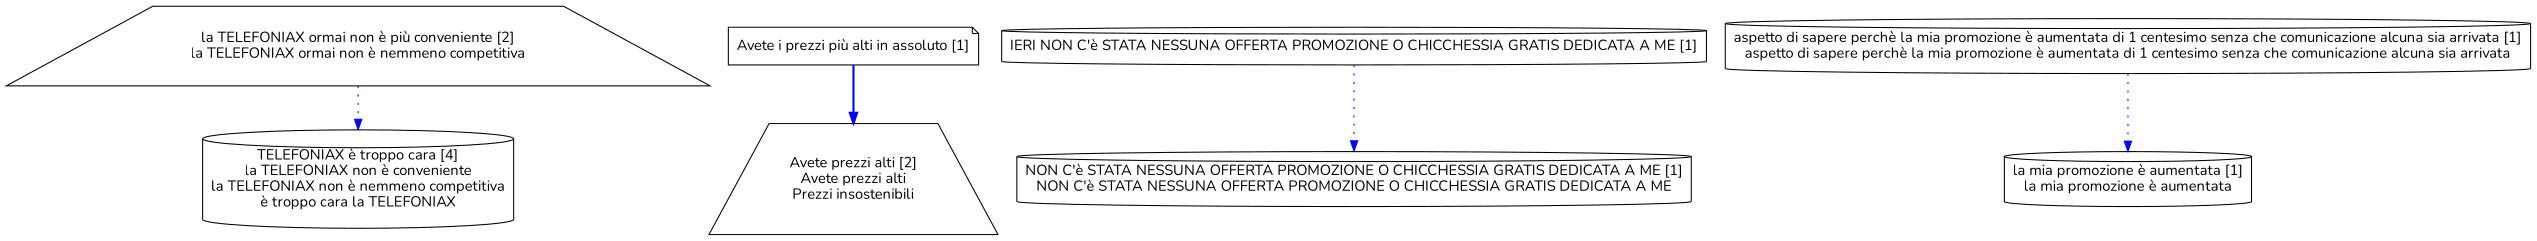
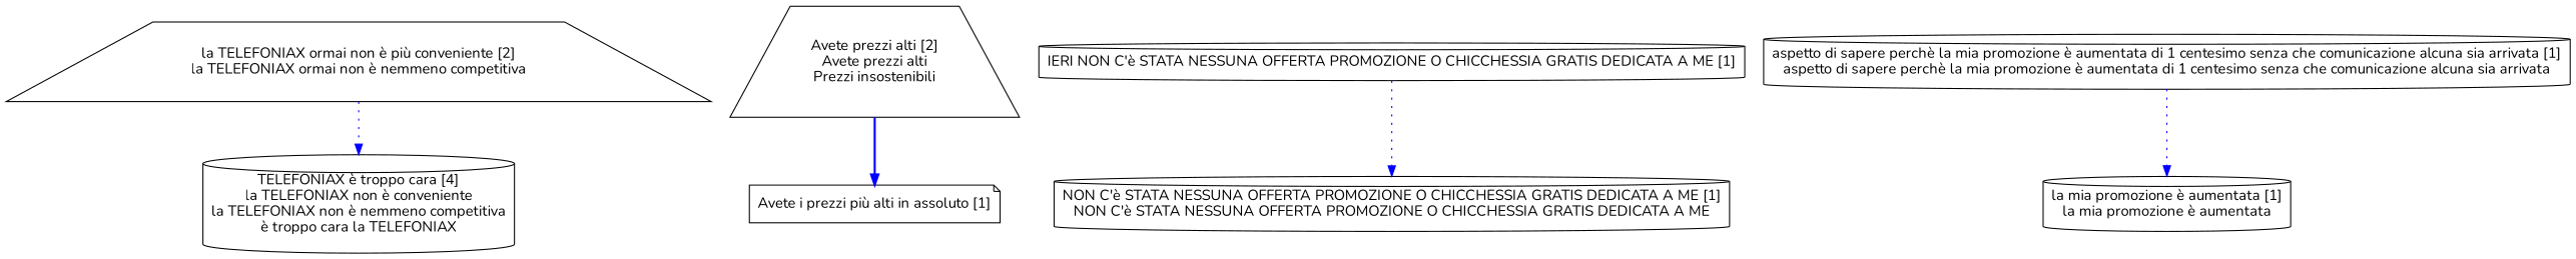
  digraph {
    fontname=Nunito
    node [shape=cylinder fontname=Nunito]
    edge [color=blue style=dotted fontname=Nunito]
    "la TELEFONIAX ormai non è più conveniente [2]\nla TELEFONIAX ormai non è nemmeno competitiva" [shape=trapezium]
    "TELEFONIAX è troppo cara [4]\nla TELEFONIAX non è conveniente\nla TELEFONIAX non è nemmeno competitiva\nè troppo cara la TELEFONIAX"
    "Avete i prezzi più alti in assoluto [1]" [shape=note]
    "Avete prezzi alti [2]\nAvete prezzi alti\nPrezzi insostenibili" [shape=trapezium]
    "IERI NON C'è STATA NESSUNA OFFERTA PROMOZIONE O CHICCHESSIA GRATIS DEDICATA A ME [1]"
    "NON C'è STATA NESSUNA OFFERTA PROMOZIONE O CHICCHESSIA GRATIS DEDICATA A ME [1]\nNON C'è STATA NESSUNA OFFERTA PROMOZIONE O CHICCHESSIA GRATIS DEDICATA A ME"
    "aspetto di sapere perchè la mia promozione è aumentata di 1 centesimo senza che comunicazione alcuna sia arrivata [1]\naspetto di sapere perchè la mia promozione è aumentata di 1 centesimo senza che comunicazione alcuna sia arrivata"
    "la mia promozione è aumentata [1]\nla mia promozione è aumentata"
    "la TELEFONIAX ormai non è più conveniente [2]\nla TELEFONIAX ormai non è nemmeno competitiva" -> "TELEFONIAX è troppo cara [4]\nla TELEFONIAX non è conveniente\nla TELEFONIAX non è nemmeno competitiva\nè troppo cara la TELEFONIAX"
-   "Avete i prezzi più alti in assoluto [1]" -> "Avete prezzi alti [2]\nAvete prezzi alti\nPrezzi insostenibili" [style=bold]
+   "Avete prezzi alti [2]\nAvete prezzi alti\nPrezzi insostenibili" -> "Avete i prezzi più alti in assoluto [1]" [style=bold]
    "IERI NON C'è STATA NESSUNA OFFERTA PROMOZIONE O CHICCHESSIA GRATIS DEDICATA A ME [1]" -> "NON C'è STATA NESSUNA OFFERTA PROMOZIONE O CHICCHESSIA GRATIS DEDICATA A ME [1]\nNON C'è STATA NESSUNA OFFERTA PROMOZIONE O CHICCHESSIA GRATIS DEDICATA A ME"
    "aspetto di sapere perchè la mia promozione è aumentata di 1 centesimo senza che comunicazione alcuna sia arrivata [1]\naspetto di sapere perchè la mia promozione è aumentata di 1 centesimo senza che comunicazione alcuna sia arrivata" -> "la mia promozione è aumentata [1]\nla mia promozione è aumentata"
  }
